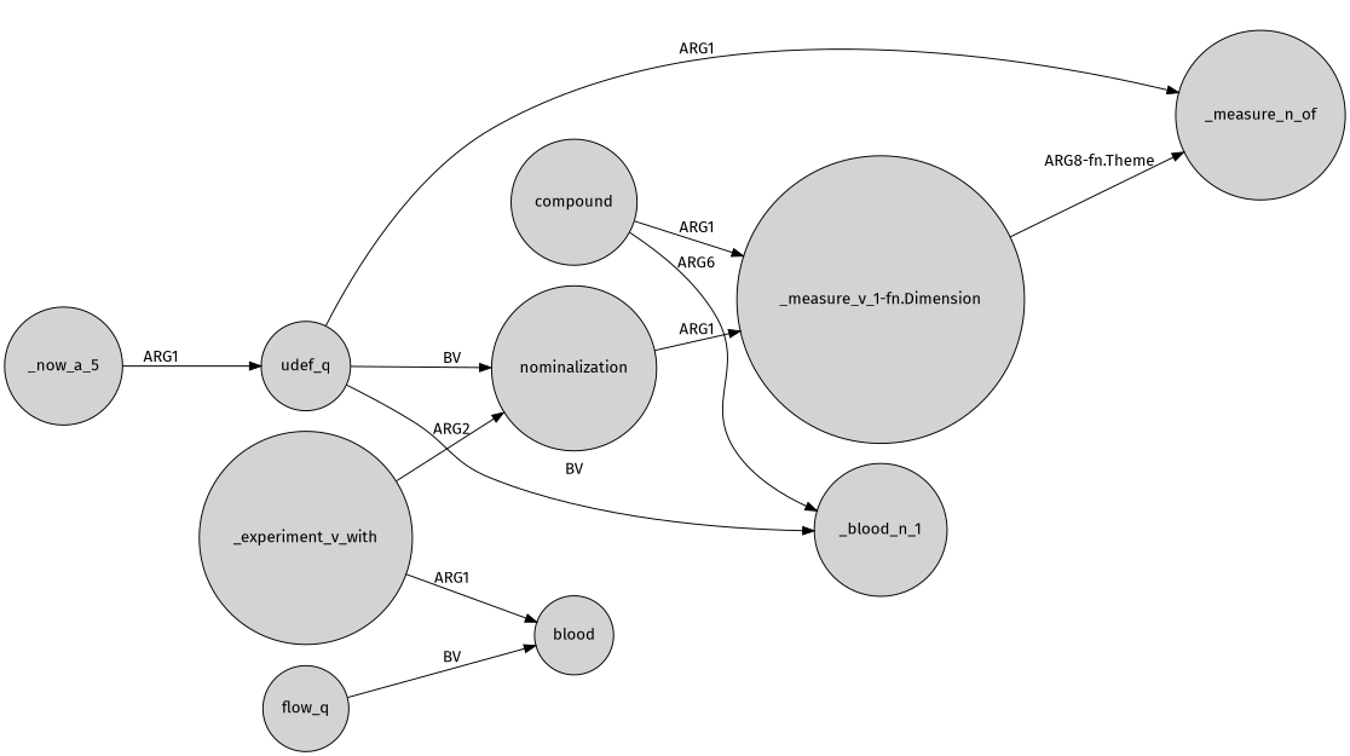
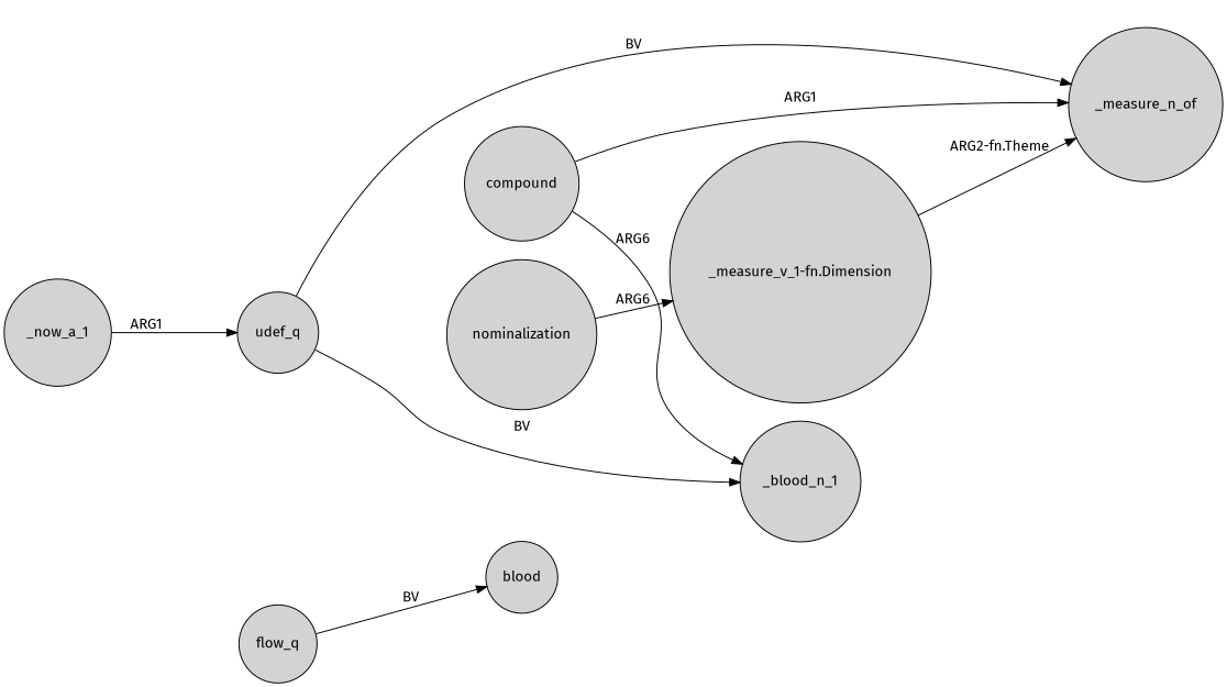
  digraph {
    fontname="Fira Sans"
    rankdir=LR
    node [fontname="Fira Sans" shape=circle style=filled]
    edge [fontname="Fira Sans"]
    nominalization
    "_measure_v_1-fn.Dimension"
    n3 [label=_measure_n_of]
    compound
    _blood_n_1
-   _now_a_1 [label=_now_a_5]
+   _now_a_1
    udef_q
-   _experiment_v_with
    n9 [label=blood]
    n10 [label=flow_q]
-   nominalization -> "_measure_v_1-fn.Dimension" [label=ARG1]
-   "_measure_v_1-fn.Dimension" -> n3 [label="ARG8-fn.Theme"]
-   compound -> "_measure_v_1-fn.Dimension" [label=ARG1]
+   nominalization -> "_measure_v_1-fn.Dimension" [label=ARG6]
+   "_measure_v_1-fn.Dimension" -> n3 [label="ARG2-fn.Theme"]
+   compound -> n3 [label=ARG1]
    compound -> _blood_n_1 [label=ARG6]
    _now_a_1 -> udef_q [label=ARG1]
-   udef_q -> nominalization [label=BV]
-   udef_q -> n3 [label=ARG1]
+   udef_q -> n3 [label=BV]
    udef_q -> _blood_n_1 [label=BV]
-   _experiment_v_with -> nominalization [label=ARG2]
-   _experiment_v_with -> n9 [label=ARG1]
    n10 -> n9 [label=BV]
  }
